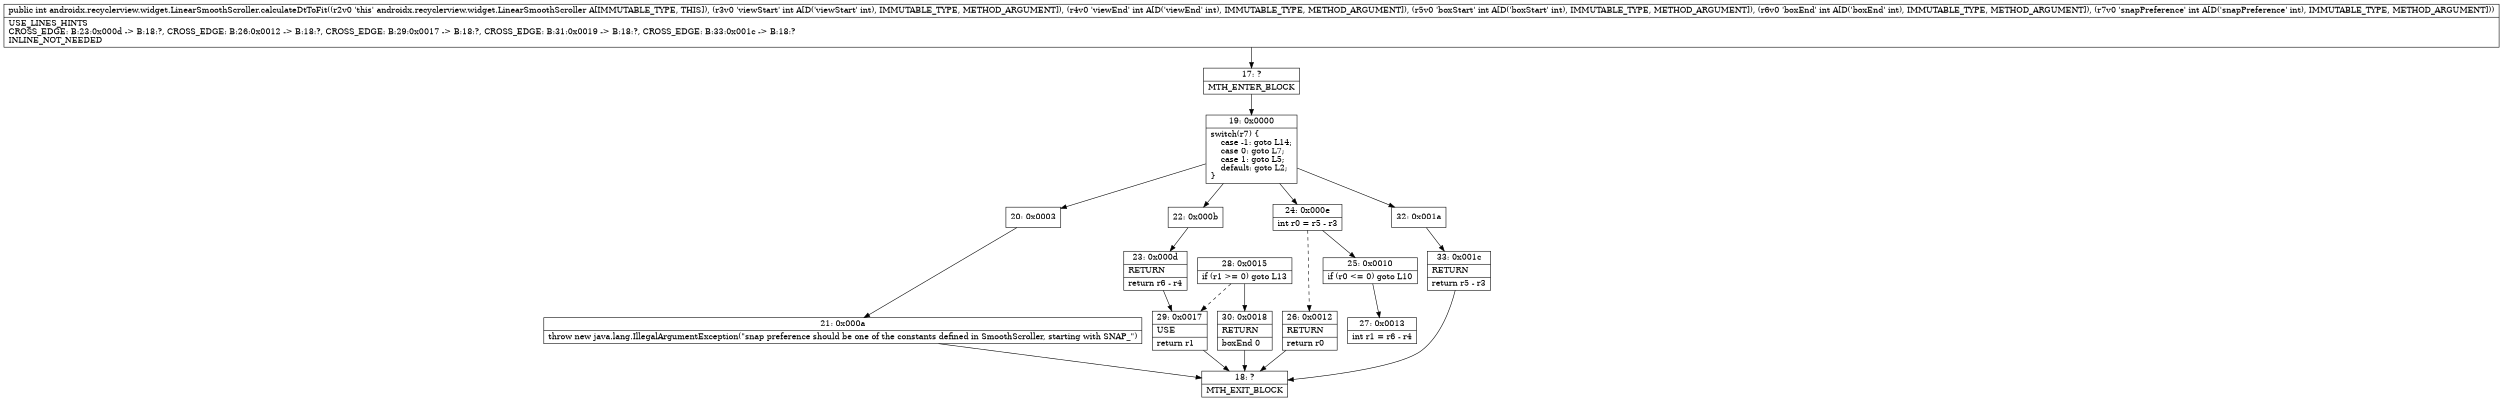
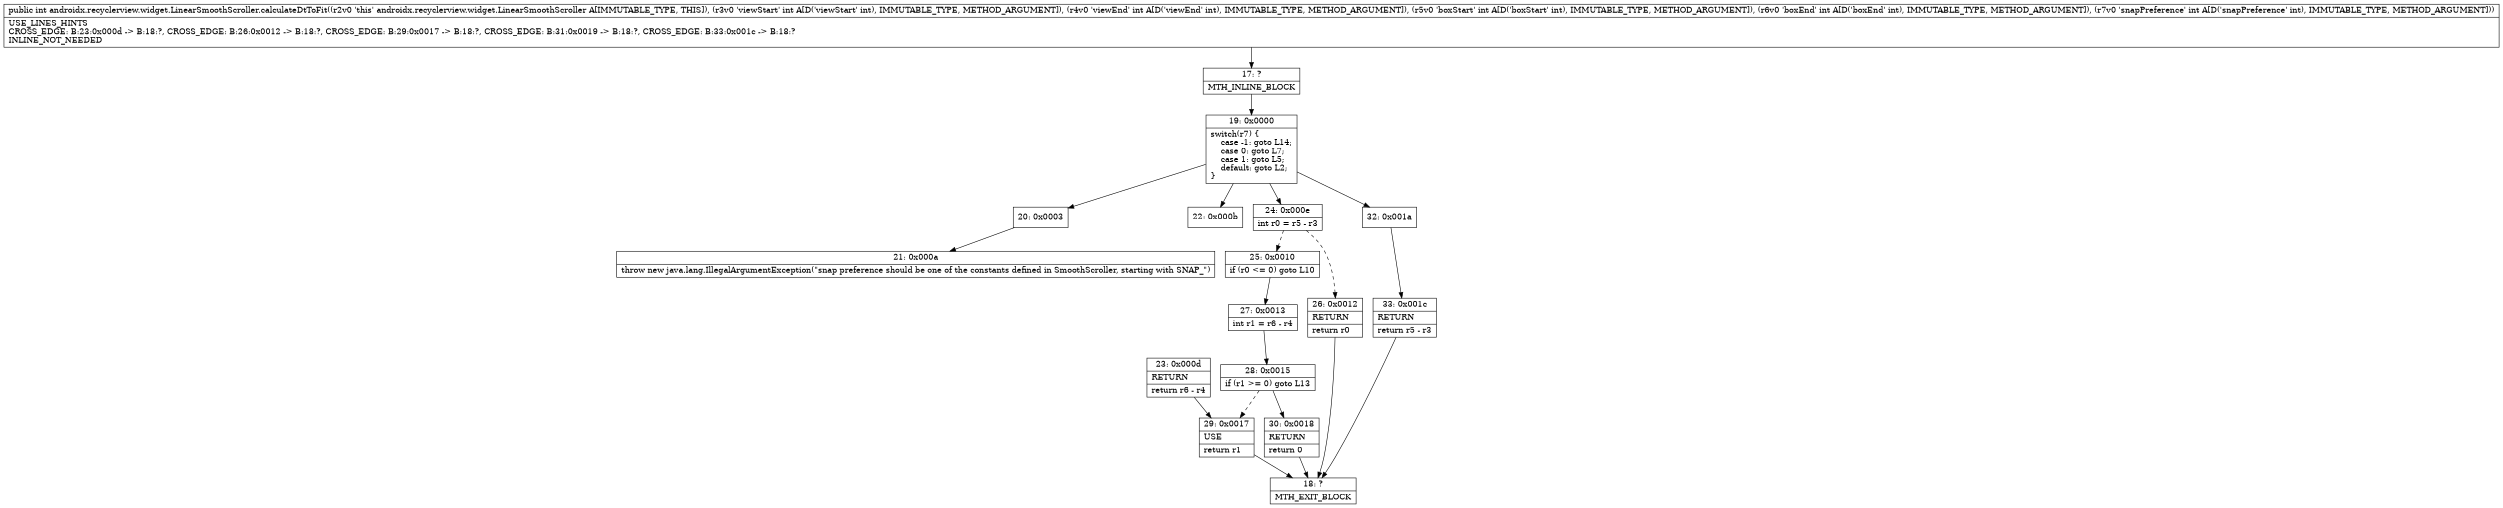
  digraph {
    node [shape=record]
-   n1 [label="{17\:\ ?|MTH_ENTER_BLOCK\l}"]
+   n1 [label="{17\:\ ?|MTH_INLINE_BLOCK\l}"]
    n2 [label="{19\:\ 0x0000|switch(r7) \{\l    case \-1: goto L14;\l    case 0: goto L7;\l    case 1: goto L5;\l    default: goto L2;\l\}\l}"]
    n3 [label="{20\:\ 0x0003}"]
    n4 [label="{22\:\ 0x000b}"]
    n5 [label="{24\:\ 0x000e|int r0 = r5 \- r3\l}"]
    n6 [label="{32\:\ 0x001a}"]
    n7 [label="{21\:\ 0x000a|throw new java.lang.IllegalArgumentException(\"snap preference should be one of the constants defined in SmoothScroller, starting with SNAP_\")\l}"]
    n8 [label="{23\:\ 0x000d|RETURN\l|return r6 \- r4\l}"]
    n9 [label="{25\:\ 0x0010|if (r0 \<= 0) goto L10\l}"]
    n10 [label="{26\:\ 0x0012|RETURN\l|return r0\l}"]
    n11 [label="{33\:\ 0x001c|RETURN\l|return r5 \- r3\l}"]
    n12 [label="{18\:\ ?|MTH_EXIT_BLOCK\l}"]
    n13 [label="{29\:\ 0x0017|USE\l|return r1\l}"]
    n14 [label="{27\:\ 0x0013|int r1 = r6 \- r4\l}"]
    n15 [label="{28\:\ 0x0015|if (r1 \>= 0) goto L13\l}"]
-   n16 [label="{30\:\ 0x0018|RETURN\l|boxEnd 0\l}"]
+   n16 [label="{30\:\ 0x0018|RETURN\l|return 0\l}"]
    n17 [label="{public int androidx.recyclerview.widget.LinearSmoothScroller.calculateDtToFit((r2v0 'this' androidx.recyclerview.widget.LinearSmoothScroller A[IMMUTABLE_TYPE, THIS]), (r3v0 'viewStart' int A[D('viewStart' int), IMMUTABLE_TYPE, METHOD_ARGUMENT]), (r4v0 'viewEnd' int A[D('viewEnd' int), IMMUTABLE_TYPE, METHOD_ARGUMENT]), (r5v0 'boxStart' int A[D('boxStart' int), IMMUTABLE_TYPE, METHOD_ARGUMENT]), (r6v0 'boxEnd' int A[D('boxEnd' int), IMMUTABLE_TYPE, METHOD_ARGUMENT]), (r7v0 'snapPreference' int A[D('snapPreference' int), IMMUTABLE_TYPE, METHOD_ARGUMENT]))  | USE_LINES_HINTS\lCROSS_EDGE: B:23:0x000d \-\> B:18:?, CROSS_EDGE: B:26:0x0012 \-\> B:18:?, CROSS_EDGE: B:29:0x0017 \-\> B:18:?, CROSS_EDGE: B:31:0x0019 \-\> B:18:?, CROSS_EDGE: B:33:0x001c \-\> B:18:?\lINLINE_NOT_NEEDED\l}"]
    n1 -> n2
    n2 -> n3
    n2 -> n4
    n2 -> n5
    n2 -> n6
    n3 -> n7
-   n4 -> n8
-   n5 -> n9
+   n5 -> n9 [style=dashed]
    n5 -> n10 [style=dashed]
    n6 -> n11
-   n7 -> n12
    n8 -> n13
    n9 -> n14
    n10 -> n12
    n11 -> n12
    n13 -> n12
+   n14 -> n15
    n15 -> n13 [style=dashed]
    n15 -> n16
    n16 -> n12
    n17 -> n1
  }
